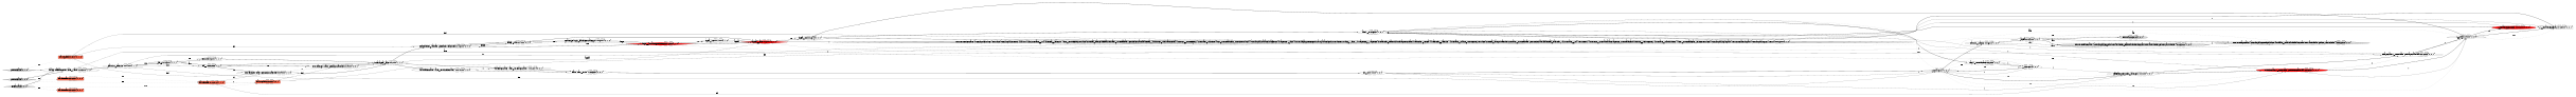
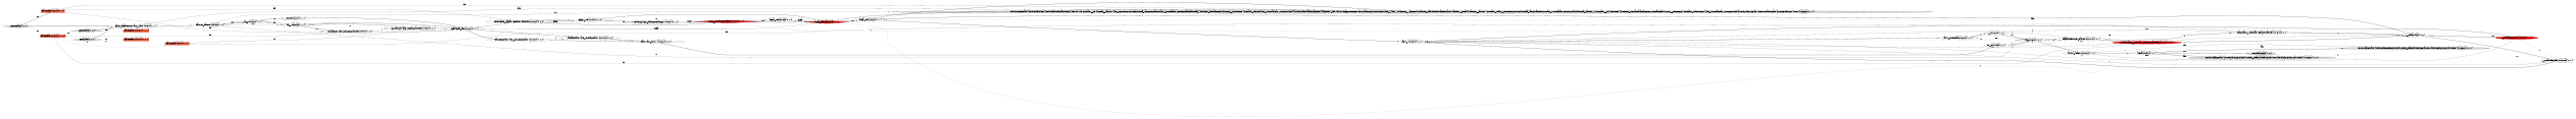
  digraph {
    rankdir=LR
    node [fillcolor=white shape=ellipse style=filled]
    edge [style=bold]
    n1 [fillcolor=tomato label="final String field@@@2@@@['0', '1', '0']" shape=box]
    n2 [fillcolor=lightgray label="return new NumericDocValues(){@Override public int docID(){return docID}@Override public int nextDoc(){while (true) {while (currentValues == null) {if (nextLeaf == leaves.size()) {docID = NO_MORE_DOCSreturn docID}currentLeaf = leaves.get(nextLeaf)currentValues = currentLeaf.reader().getNumericDocValues(field)nextLeaf++}int newDocID = currentValues.nextDoc()if (newDocID == NO_MORE_DOCS) {currentValues = nullcontinue}{docID = currentLeaf.docBase + newDocIDreturn docID}}}@Override public int advance(int targetDocID){if (targetDocID <= docID) {throw new IllegalArgumentException(\"can only advance beyond current document: on docID=\" + docID + \" but targetDocID=\" + targetDocID)}int readerIndex = ReaderUtil.subIndex(targetDocID,leaves)if (readerIndex >= nextLeaf) {if (readerIndex == leaves.size()) {currentValues = nulldocID = NO_MORE_DOCSreturn docID}currentLeaf = leaves.get(readerIndex)currentValues = currentLeaf.reader().getNumericDocValues(field)nextLeaf = readerIndex + 1if (currentValues == null) {return nextDoc()}}int newDocID = currentValues.advance(targetDocID - currentLeaf.docBase)if (newDocID == NO_MORE_DOCS) {currentValues = nullreturn nextDoc()}{docID = currentLeaf.docBase + newDocIDreturn docID}}@Override public long longValue(){return currentValues.longValue()}@Override public long cost(){return 0}}@@@25@@@['0', '1', '0']"]
    n3 [label="FieldInfo fieldInfo = leaf.reader().getFieldInfos().fieldInfo(field)@@@13@@@['0', '1', '0']"]
    n4 [label="return leaves.get(0).reader().getNumericDocValues(field)@@@9@@@['1', '1', '0']"]
    n5 [label="fieldInfo != null@@@14@@@['0', '1', '0']" shape=diamond]
    n6 [label="return leaves.get(0).reader().getBinaryDocValues(field)@@@9@@@['0', '0', '1']"]
    n7 [label="boolean anyReal = false@@@11@@@['1', '1', '1']"]
    n8 [fillcolor=lightgray label="getNumericValues['1', '0', '0']" shape=diamond]
    n9 [fillcolor=tomato label="final IndexReader r@@@2@@@['1', '0', '0']" shape=box]
    n10 [fillcolor=tomato label="final IndexReader r@@@2@@@['1', '1', '0']" shape=box]
    n11 [label="final List<LeafReaderContext> leaves = r.leaves()@@@3@@@['1', '1', '1']"]
    n12 [fillcolor=red label="NumericDocValues v = context.reader().getNumericDocValues(field)@@@18@@@['1', '0', '0']"]
    n13 [fillcolor=tomato label="final String field@@@2@@@['0', '0', '1']" shape=box]
    n14 [label="final int size = leaves.size()@@@4@@@['1', '1', '1']"]
    n15 [label="i < size@@@15@@@['1', '0', '1']" shape=diamond]
    n16 [label="LeafReaderContext context = leaves.get(i)@@@17@@@['1', '0', '1']"]
    n17 [label="starts(i( = context.docBase@@@26@@@['1', '0', '1']"]
    n18 [label="starts(size( = r.maxDoc()@@@28@@@['1', '0', '1']"]
    n19 [label="BinaryDocValues v = context.reader().getBinaryDocValues(field)@@@18@@@['0', '0', '1']"]
    n20 [label="values(i( = v@@@25@@@['1', '0', '1']"]
    n21 [label="i++@@@16@@@['1', '0', '1']"]
    n22 [label="v == null@@@19@@@['1', '0', '1']" shape=diamond]
    n23 [label="!anyReal@@@29@@@['1', '0', '1']" shape=diamond]
    n24 [fillcolor=lightgray label="return new BinaryDocValues(){@Override public BytesRef get(int docID){int subIndex = ReaderUtil.subIndex(docID,starts)return values(subIndex(.get(docID - starts(subIndex()}}@@@33@@@['0', '0', '1']"]
    n25 [fillcolor=lightgray label="return new NumericDocValues(){@Override public long get(int docID){int subIndex = ReaderUtil.subIndex(docID,starts)return values(subIndex(.get(docID - starts(subIndex()}}@@@33@@@['1', '0', '0']"]
    n26 [fillcolor=red label="dvType == DocValuesType.NUMERIC@@@16@@@['0', '1', '0']" shape=diamond]
    n27 [label="v = DocValues.emptyBinary()@@@20@@@['0', '0', '1']" shape=box]
    n28 [label="anyReal = true@@@23@@@['1', '1', '1']"]
    n29 [fillcolor=red label="v = DocValues.emptyNumeric()@@@20@@@['1', '0', '0']"]
    n30 [label="size == 1@@@8@@@['1', '1', '1']" shape=diamond]
    n31 [label="final BinaryDocValues(( values = new BinaryDocValues((((@@@12@@@['0', '0', '1']"]
    n32 [fillcolor=red label="anyReal == false@@@22@@@['0', '1', '0']" shape=diamond]
    n33 [label="final NumericDocValues(( values = new NumericDocValues((((@@@12@@@['1', '0', '0']"]
    n34 [label="return null@@@6@@@['1', '1', '1']"]
    n35 [label="DocValuesType dvType = fieldInfo.getDocValuesType()@@@15@@@['0', '1', '0']"]
    n36 [label="anyReal = true@@@17@@@['0', '1', '0']"]
-   n37 [label="final int(( starts = new int((((@@@13@@@['1', '0', '1']"]
+   n37 [label="final int(( starts = new int((((@@@13@@@['1', '0', '1']" shape=diamond]
    n38 [label="int i = 0@@@14@@@['1', '0', '1']"]
    n39 [label="size == 0@@@5@@@['1', '1', '1']" shape=diamond]
    n40 [fillcolor=lightgray label="getNumericValues['0', '1', '0']" shape=diamond]
    n41 [fillcolor=lightgray label="return null@@@30@@@['1', '0', '1']"]
    n42 [fillcolor=lightgray label="getBinaryValues['0', '0', '1']" shape=diamond]
    n43 [fillcolor=tomato label="final IndexReader r@@@2@@@['0', '0', '1']" shape=box]
    n1 -> n2 [label=field style=solid]
    n1 -> n3 [label=field style=solid]
    n1 -> n4 [label=field style=solid]
    n3 -> n5
    n3 -> n5 [label=fieldInfo style=solid]
    n4 -> n6 [label=0 style=dashed]
    n4 -> n7
    n5 -> n3
    n5 -> n26 [label=true style=dotted]
    n5 -> n32
    n5 -> n35 [label=true style=dotted]
    n5 -> n35
    n6 -> n7
    n7 -> n3
    n7 -> n31
    n7 -> n32 [label=anyReal style=solid]
    n7 -> n33
    n8 -> n9 [label=true style=dotted]
-   n8 -> n10 [label=true style=dotted]
+   n10 -> n8 [label=true style=dotted]
    n8 -> n11
    n10 -> n4 [label=field style=solid]
    n10 -> n12 [label=field style=solid]
    n10 -> n13 [label=0 style=dashed]
    n11 -> n2 [label=leaves style=solid]
    n11 -> n14
    n12 -> n19 [label=0 style=dashed]
    n12 -> n20 [label=v style=solid]
    n12 -> n22 [label=v style=solid]
    n12 -> n22
    n13 -> n6 [label=field style=solid]
    n13 -> n19 [label=field style=solid]
    n14 -> n2 [label=size style=solid]
    n14 -> n15 [label=size style=solid]
    n14 -> n30 [label=size style=solid]
    n14 -> n39 [label=size style=solid]
    n14 -> n39
    n15 -> n12 [label=true style=dotted]
    n15 -> n16 [label=true style=dotted]
    n15 -> n16
    n15 -> n17 [label=true style=dotted]
    n15 -> n18
    n15 -> n19 [label=true style=dotted]
-   n20 -> n15 [label=true style=dotted]
+   n15 -> n20 [label=true style=dotted]
    n15 -> n21 [label=true style=dotted]
    n15 -> n22 [label=true style=dotted]
    n16 -> n12
    n16 -> n19
    n17 -> n21 [label=i style=solid]
    n17 -> n21
    n18 -> n23
    n18 -> n24 [label=starts style=solid]
    n18 -> n25 [label=starts style=solid]
    n19 -> n20 [label=v style=solid]
    n19 -> n22 [label=v style=solid]
    n19 -> n22
    n20 -> n17
    n21 -> n15 [label=i style=solid]
    n21 -> n15
    n21 -> n16 [label=i style=solid]
    n21 -> n26 [label=0 style=dashed]
    n22 -> n27
    n22 -> n27 [label=true style=dotted]
    n22 -> n28
    n22 -> n28 [label=false style=dotted]
    n22 -> n29 [label=true style=dotted]
    n22 -> n29
    n23 -> n24 [label=false style=dotted]
    n23 -> n24
    n23 -> n25
    n23 -> n25 [label=false style=dotted]
    n23 -> n32 [label=0 style=dashed]
    n23 -> n41 [label=true style=dotted]
    n23 -> n41
    n25 -> n24 [label=0 style=dashed]
    n26 -> n3
    n26 -> n32
    n26 -> n36
    n26 -> n36 [label=true style=dotted]
    n27 -> n20 [label=v style=solid]
    n27 -> n20
    n28 -> n2
    n28 -> n20
    n29 -> n20
    n29 -> n20 [label=v style=solid]
    n29 -> n27 [label=0 style=dashed]
    n30 -> n4
    n30 -> n4 [label=true style=dotted]
    n30 -> n6 [label=true style=dotted]
    n30 -> n6
    n30 -> n7
    n31 -> n37
    n32 -> n2
    n32 -> n28 [label=true style=dotted]
    n32 -> n28
    n33 -> n31 [label=0 style=dashed]
    n33 -> n37
    n34 -> n7
    n35 -> n26 [label=dvType style=solid]
    n35 -> n26
    n36 -> n32
    n36 -> n32 [label=anyReal style=solid]
    n37 -> n38
    n38 -> n15 [label=i style=solid]
    n38 -> n15
    n38 -> n16 [label=i style=solid]
    n39 -> n30 [label=false style=dotted]
    n39 -> n30
    n39 -> n34 [label=true style=dotted]
    n39 -> n34
-   n40 -> n1 [label=true style=dotted]
+   n40 -> n1 [label=true]
    n40 -> n10 [label=true style=dotted]
    n40 -> n11
    n42 -> n11
    n42 -> n13 [label=true style=dotted]
    n42 -> n43 [label=true style=dotted]
  }
